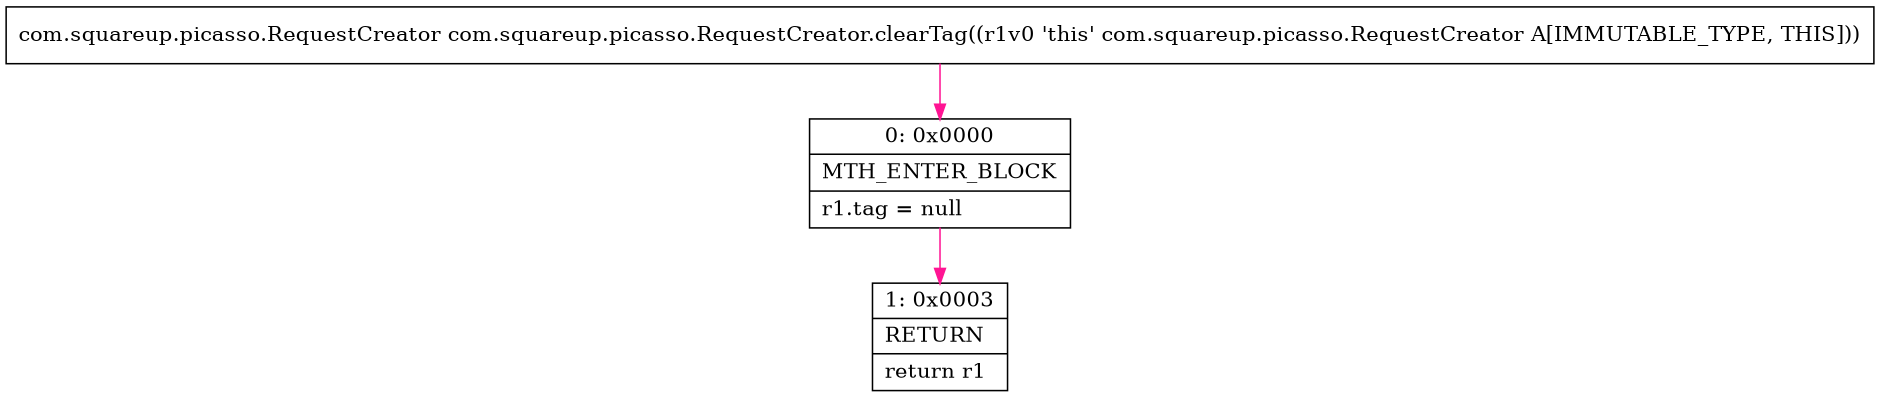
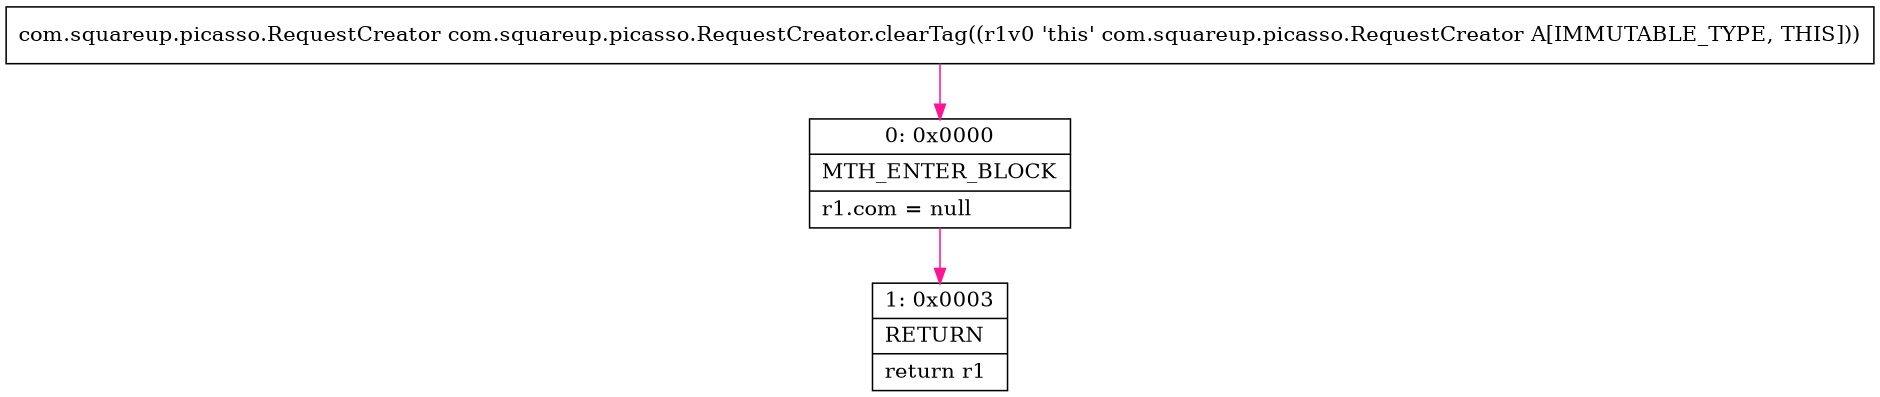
  digraph {
    node [shape=record]
    edge [color=deeppink]
-   n1 [label="{0\:\ 0x0000|MTH_ENTER_BLOCK\l|r1.tag = null\l}"]
+   n1 [label="{0\:\ 0x0000|MTH_ENTER_BLOCK\l|r1.com = null\l}"]
    n2 [label="{1\:\ 0x0003|RETURN\l|return r1\l}"]
    n3 [label="{com.squareup.picasso.RequestCreator com.squareup.picasso.RequestCreator.clearTag((r1v0 'this' com.squareup.picasso.RequestCreator A[IMMUTABLE_TYPE, THIS])) }"]
    n1 -> n2
    n3 -> n1
  }
